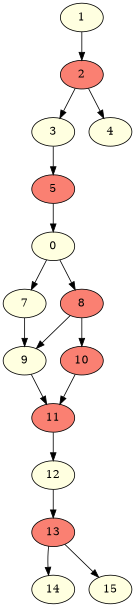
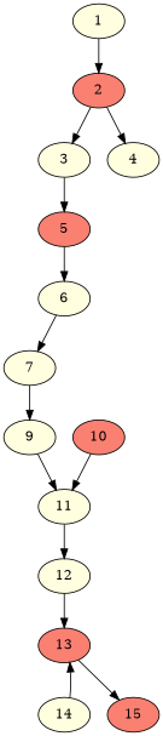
  digraph {
    node [alpha=0.20 fillcolor=lightyellow style=filled]
    1 [expect_size=46576640]
    2 [alpha=0.07 expect_size=43356160 fillcolor=salmon]
    3 [alpha=0.04 expect_size=24268800]
    4 [alpha=0.14 expect_size=9606144]
    5 [alpha=0.13 expect_size=39884800 fillcolor=salmon]
-   6 [alpha=0.10 expect_size=27322368 label=0]
+   6 [alpha=0.10 expect_size=27322368]
    7 [alpha=0.19 expect_size=29870080]
-   8 [alpha=0.04 expect_size=34066432 fillcolor=salmon]
    9 [expect_size=35482624]
    10 [alpha=0.06 expect_size=41068544 fillcolor=salmon]
-   11 [alpha=0.02 expect_size=29859840 fillcolor=salmon]
+   11 [alpha=0.02 expect_size=29859840]
    12 [alpha=0.01 expect_size=28740608]
    13 [alpha=0.07 expect_size=45547520 fillcolor=salmon]
    14 [alpha=0.11 expect_size=8090624]
-   15 [alpha=0.09 expect_size=41151488]
+   15 [alpha=0.09 expect_size=41151488 fillcolor=salmon]
    1 -> 2
    2 -> 3
    2 -> 4
    3 -> 5
    5 -> 6
    6 -> 7
-   6 -> 8
    7 -> 9
-   8 -> 9
-   8 -> 10
    9 -> 11
    10 -> 11
    11 -> 12
    12 -> 13
-   13 -> 14
+   14 -> 13
    13 -> 15
  }
